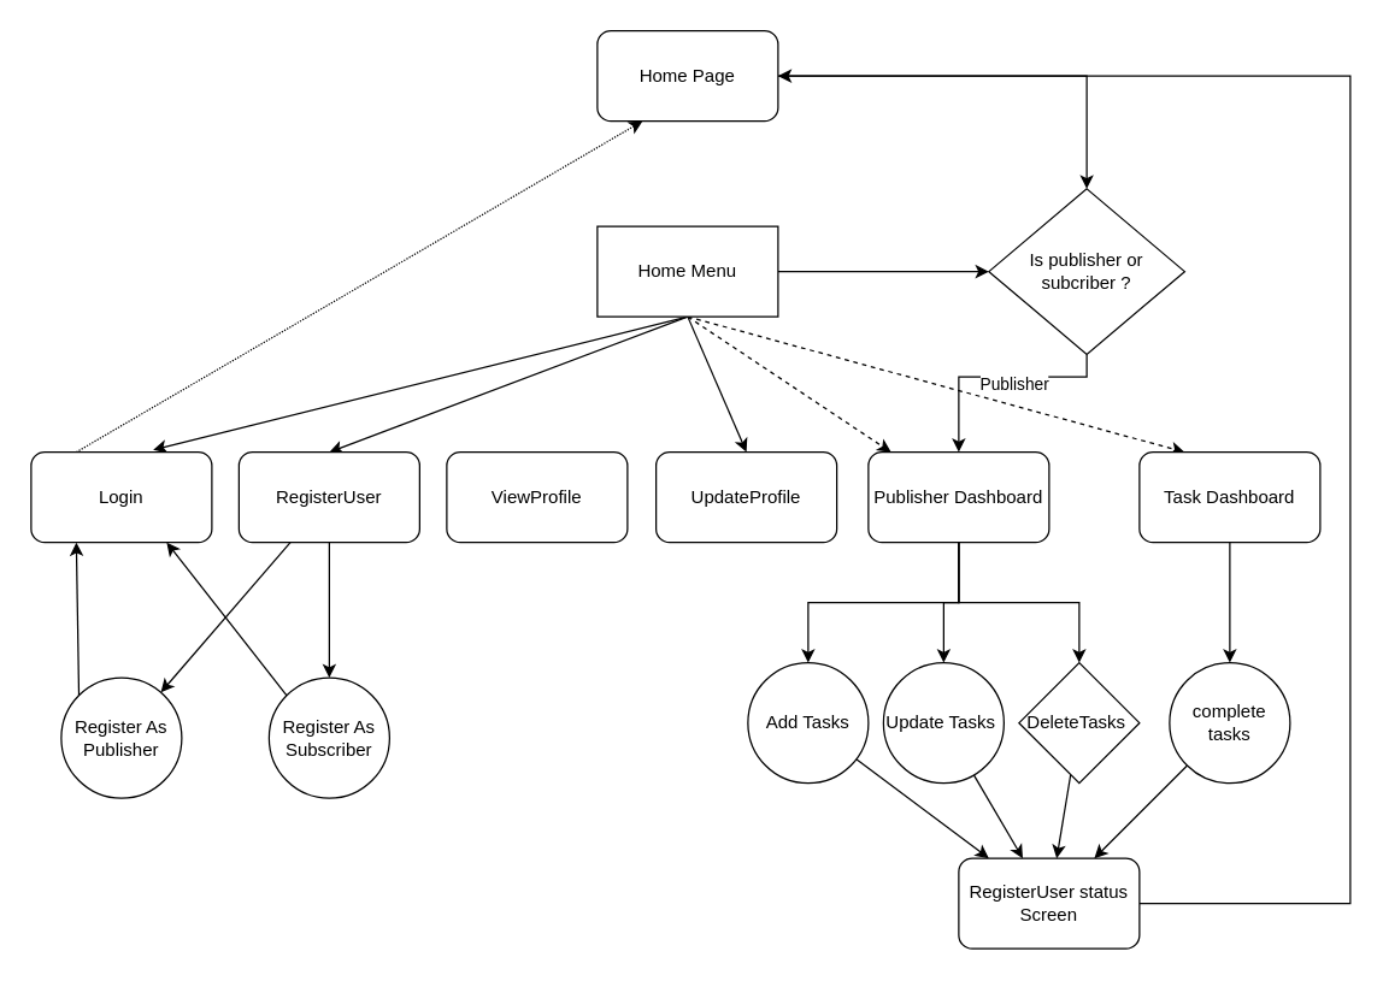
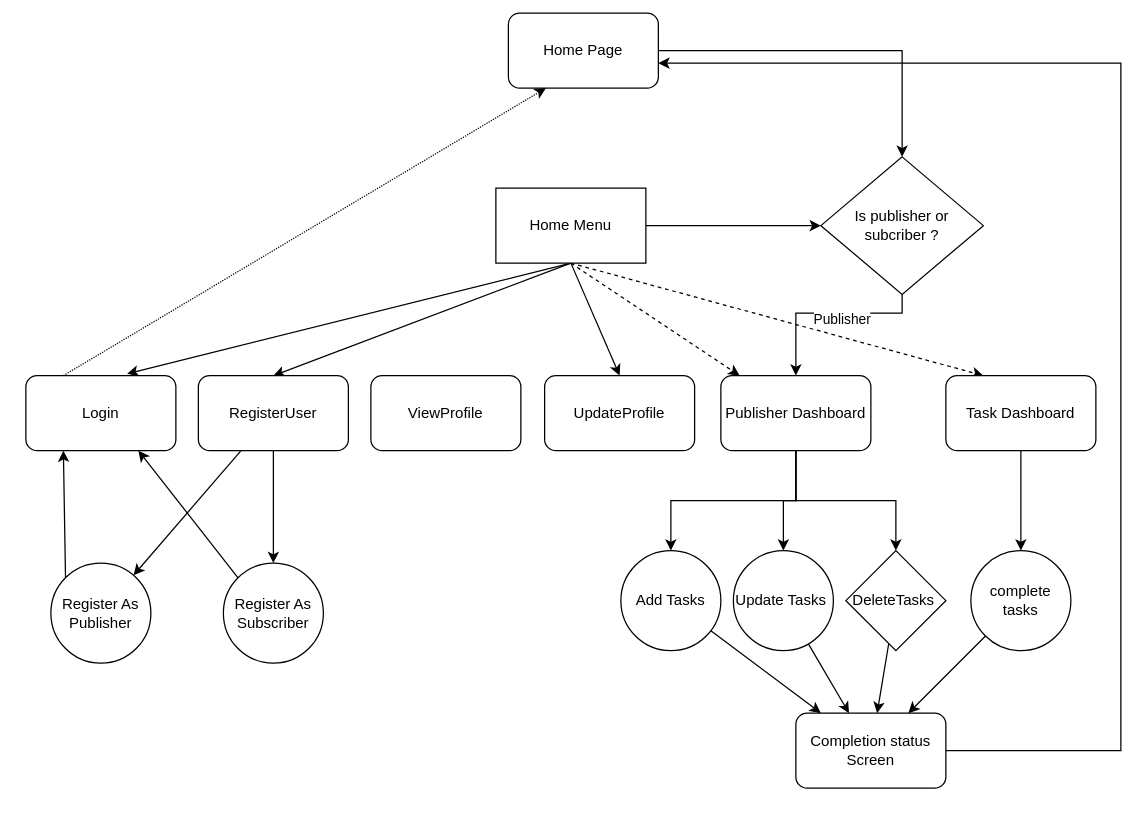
  <mxCell id="0" />
  <mxCell id="1" parent="0" />
  <mxCell id="2" style="edgeStyle=orthogonalEdgeStyle;rounded=0;orthogonalLoop=1;jettySize=auto;html=1;" parent="1" source="3" target="27" edge="1"><mxGeometry relative="1" as="geometry" /></mxCell>
- <mxCell id="3" value="Home Page" style="rounded=1;whiteSpace=wrap;html=1;" parent="1" vertex="1"><mxGeometry x="396" y="20" width="120" height="60" as="geometry" /></mxCell>
+ <mxCell id="3" value="Home Page" style="rounded=1;whiteSpace=wrap;html=1;" parent="1" vertex="1"><mxGeometry x="406" y="10" width="120" height="60" as="geometry" /></mxCell>
  <mxCell id="4" style="rounded=0;orthogonalLoop=1;jettySize=auto;html=1;exitX=0.5;exitY=1;exitDx=0;exitDy=0;entryX=0.5;entryY=0;entryDx=0;entryDy=0;" parent="1" source="10" target="12" edge="1"><mxGeometry relative="1" as="geometry" /></mxCell>
  <mxCell id="5" style="rounded=0;orthogonalLoop=1;jettySize=auto;html=1;exitX=0.5;exitY=1;exitDx=0;exitDy=0;entryX=0.675;entryY=-0.025;entryDx=0;entryDy=0;entryPerimeter=0;" parent="1" source="10" target="14" edge="1"><mxGeometry relative="1" as="geometry" /></mxCell>
  <mxCell id="6" style="rounded=0;orthogonalLoop=1;jettySize=auto;html=1;exitX=0.5;exitY=1;exitDx=0;exitDy=0;entryX=0.5;entryY=0;entryDx=0;entryDy=0;" parent="1" source="10" target="15" edge="1"><mxGeometry relative="1" as="geometry" /></mxCell>
  <mxCell id="7" style="rounded=0;orthogonalLoop=1;jettySize=auto;html=1;exitX=1;exitY=0.5;exitDx=0;exitDy=0;entryX=0;entryY=0.5;entryDx=0;entryDy=0;" parent="1" source="10" target="27" edge="1"><mxGeometry relative="1" as="geometry" /></mxCell>
  <mxCell id="8" style="rounded=0;orthogonalLoop=1;jettySize=auto;html=1;dashed=1;exitX=0.5;exitY=1;exitDx=0;exitDy=0;" parent="1" source="10" target="19" edge="1"><mxGeometry relative="1" as="geometry" /></mxCell>
  <mxCell id="9" style="rounded=0;orthogonalLoop=1;jettySize=auto;html=1;dashed=1;exitX=0.5;exitY=1;exitDx=0;exitDy=0;entryX=0.25;entryY=0;entryDx=0;entryDy=0;" parent="1" source="10" target="24" edge="1"><mxGeometry relative="1" as="geometry" /></mxCell>
  <mxCell id="10" value="Home Menu" style="rounded=0;whiteSpace=wrap;html=1;" parent="1" vertex="1"><mxGeometry x="396" y="150" width="120" height="60" as="geometry" /></mxCell>
  <mxCell id="11" style="edgeStyle=orthogonalEdgeStyle;rounded=0;orthogonalLoop=1;jettySize=auto;html=1;" parent="1" source="12" target="39" edge="1"><mxGeometry relative="1" as="geometry" /></mxCell>
  <mxCell id="12" value="RegisterUser" style="rounded=1;whiteSpace=wrap;html=1;" parent="1" vertex="1"><mxGeometry x="158" y="300" width="120" height="60" as="geometry" /></mxCell>
  <mxCell id="13" style="rounded=0;orthogonalLoop=1;jettySize=auto;html=1;entryX=0.25;entryY=1;entryDx=0;entryDy=0;exitX=0.25;exitY=0;exitDx=0;exitDy=0;dashed=1;dashPattern=1 1;" parent="1" source="14" target="3" edge="1"><mxGeometry relative="1" as="geometry" /></mxCell>
  <mxCell id="14" value="Login" style="rounded=1;whiteSpace=wrap;html=1;" parent="1" vertex="1"><mxGeometry x="20" y="300" width="120" height="60" as="geometry" /></mxCell>
  <mxCell id="15" value="UpdateProfile" style="rounded=1;whiteSpace=wrap;html=1;" parent="1" vertex="1"><mxGeometry x="435" y="300" width="120" height="60" as="geometry" /></mxCell>
  <mxCell id="16" style="edgeStyle=orthogonalEdgeStyle;rounded=0;orthogonalLoop=1;jettySize=auto;html=1;" parent="1" source="19" target="31" edge="1"><mxGeometry relative="1" as="geometry" /></mxCell>
  <mxCell id="17" style="edgeStyle=orthogonalEdgeStyle;rounded=0;orthogonalLoop=1;jettySize=auto;html=1;" parent="1" source="19" target="33" edge="1"><mxGeometry relative="1" as="geometry" /></mxCell>
  <mxCell id="18" style="edgeStyle=orthogonalEdgeStyle;rounded=0;orthogonalLoop=1;jettySize=auto;html=1;" parent="1" source="19" target="35" edge="1"><mxGeometry relative="1" as="geometry" /></mxCell>
  <mxCell id="19" value="Publisher Dashboard" style="rounded=1;whiteSpace=wrap;html=1;" parent="1" vertex="1"><mxGeometry x="576" y="300" width="120" height="60" as="geometry" /></mxCell>
  <mxCell id="20" style="rounded=0;orthogonalLoop=1;jettySize=auto;html=1;entryX=0.25;entryY=1;entryDx=0;entryDy=0;exitX=0;exitY=0;exitDx=0;exitDy=0;" parent="1" source="21" target="14" edge="1"><mxGeometry relative="1" as="geometry"><mxPoint x="170" y="480" as="sourcePoint" /></mxGeometry></mxCell>
  <mxCell id="21" value="Register As Publisher" style="ellipse;whiteSpace=wrap;html=1;aspect=fixed;" parent="1" vertex="1"><mxGeometry x="40" y="450" width="80" height="80" as="geometry" /></mxCell>
  <mxCell id="22" style="rounded=0;orthogonalLoop=1;jettySize=auto;html=1;" parent="1" source="12" target="21" edge="1"><mxGeometry relative="1" as="geometry"><mxPoint x="200" y="480" as="targetPoint" /></mxGeometry></mxCell>
  <mxCell id="23" style="edgeStyle=orthogonalEdgeStyle;rounded=0;orthogonalLoop=1;jettySize=auto;html=1;" parent="1" source="24" target="29" edge="1"><mxGeometry relative="1" as="geometry" /></mxCell>
  <mxCell id="24" value="Task Dashboard" style="rounded=1;whiteSpace=wrap;html=1;" parent="1" vertex="1"><mxGeometry x="756" y="300" width="120" height="60" as="geometry" /></mxCell>
  <mxCell id="25" style="edgeStyle=orthogonalEdgeStyle;rounded=0;orthogonalLoop=1;jettySize=auto;html=1;" parent="1" source="27" target="19" edge="1"><mxGeometry relative="1" as="geometry"><Array as="points"><mxPoint x="721" y="250" /><mxPoint x="636" y="250" /></Array></mxGeometry></mxCell>
  <mxCell id="26" value="Publisher" style="edgeLabel;html=1;align=center;verticalAlign=middle;resizable=0;points=[];" parent="25" vertex="1" connectable="0"><mxGeometry x="-0.15" y="4" relative="1" as="geometry"><mxPoint as="offset" /></mxGeometry></mxCell>
  <mxCell id="27" value="Is publisher or subcriber ?" style="rhombus;whiteSpace=wrap;html=1;" parent="1" vertex="1"><mxGeometry x="656" y="125" width="130" height="110" as="geometry" /></mxCell>
  <mxCell id="28" style="rounded=0;orthogonalLoop=1;jettySize=auto;html=1;" parent="1" source="29" target="37" edge="1"><mxGeometry relative="1" as="geometry" /></mxCell>
  <mxCell id="29" value="complete tasks" style="ellipse;whiteSpace=wrap;html=1;aspect=fixed;" parent="1" vertex="1"><mxGeometry x="776" y="440" width="80" height="80" as="geometry" /></mxCell>
  <mxCell id="30" style="rounded=0;orthogonalLoop=1;jettySize=auto;html=1;" parent="1" source="31" target="37" edge="1"><mxGeometry relative="1" as="geometry" /></mxCell>
  <mxCell id="31" value="Add Tasks" style="ellipse;whiteSpace=wrap;html=1;aspect=fixed;" parent="1" vertex="1"><mxGeometry x="496" y="440" width="80" height="80" as="geometry" /></mxCell>
  <mxCell id="32" style="rounded=0;orthogonalLoop=1;jettySize=auto;html=1;" parent="1" source="33" target="37" edge="1"><mxGeometry relative="1" as="geometry" /></mxCell>
  <mxCell id="33" value="Update Tasks&amp;nbsp;" style="ellipse;whiteSpace=wrap;html=1;aspect=fixed;" parent="1" vertex="1"><mxGeometry x="586" y="440" width="80" height="80" as="geometry" /></mxCell>
  <mxCell id="34" style="rounded=0;orthogonalLoop=1;jettySize=auto;html=1;" parent="1" source="35" target="37" edge="1"><mxGeometry relative="1" as="geometry" /></mxCell>
  <mxCell id="35" value="DeleteTasks&amp;nbsp;" style="rhombus;whiteSpace=wrap;html=1;aspect=fixed;" parent="1" vertex="1"><mxGeometry x="676" y="440" width="80" height="80" as="geometry" /></mxCell>
  <mxCell id="36" style="edgeStyle=orthogonalEdgeStyle;rounded=0;orthogonalLoop=1;jettySize=auto;html=1;" parent="1" source="37" target="3" edge="1"><mxGeometry relative="1" as="geometry"><Array as="points"><mxPoint x="896" y="600" /><mxPoint x="896" y="50" /></Array></mxGeometry></mxCell>
- <mxCell id="37" value="RegisterUser status Screen" style="rounded=1;whiteSpace=wrap;html=1;" parent="1" vertex="1"><mxGeometry x="636" y="570" width="120" height="60" as="geometry" /></mxCell>
+ <mxCell id="37" value="Completion status Screen" style="rounded=1;whiteSpace=wrap;html=1;" parent="1" vertex="1"><mxGeometry x="636" y="570" width="120" height="60" as="geometry" /></mxCell>
  <mxCell id="38" style="rounded=0;orthogonalLoop=1;jettySize=auto;html=1;entryX=0.75;entryY=1;entryDx=0;entryDy=0;exitX=0;exitY=0;exitDx=0;exitDy=0;" parent="1" source="39" target="14" edge="1"><mxGeometry relative="1" as="geometry" /></mxCell>
  <mxCell id="39" value="Register As Subscriber" style="ellipse;whiteSpace=wrap;html=1;aspect=fixed;" parent="1" vertex="1"><mxGeometry x="178" y="450" width="80" height="80" as="geometry" /></mxCell>
  <mxCell id="40" value="ViewProfile" style="rounded=1;whiteSpace=wrap;html=1;" vertex="1" parent="1"><mxGeometry x="296" y="300" width="120" height="60" as="geometry" /></mxCell>
